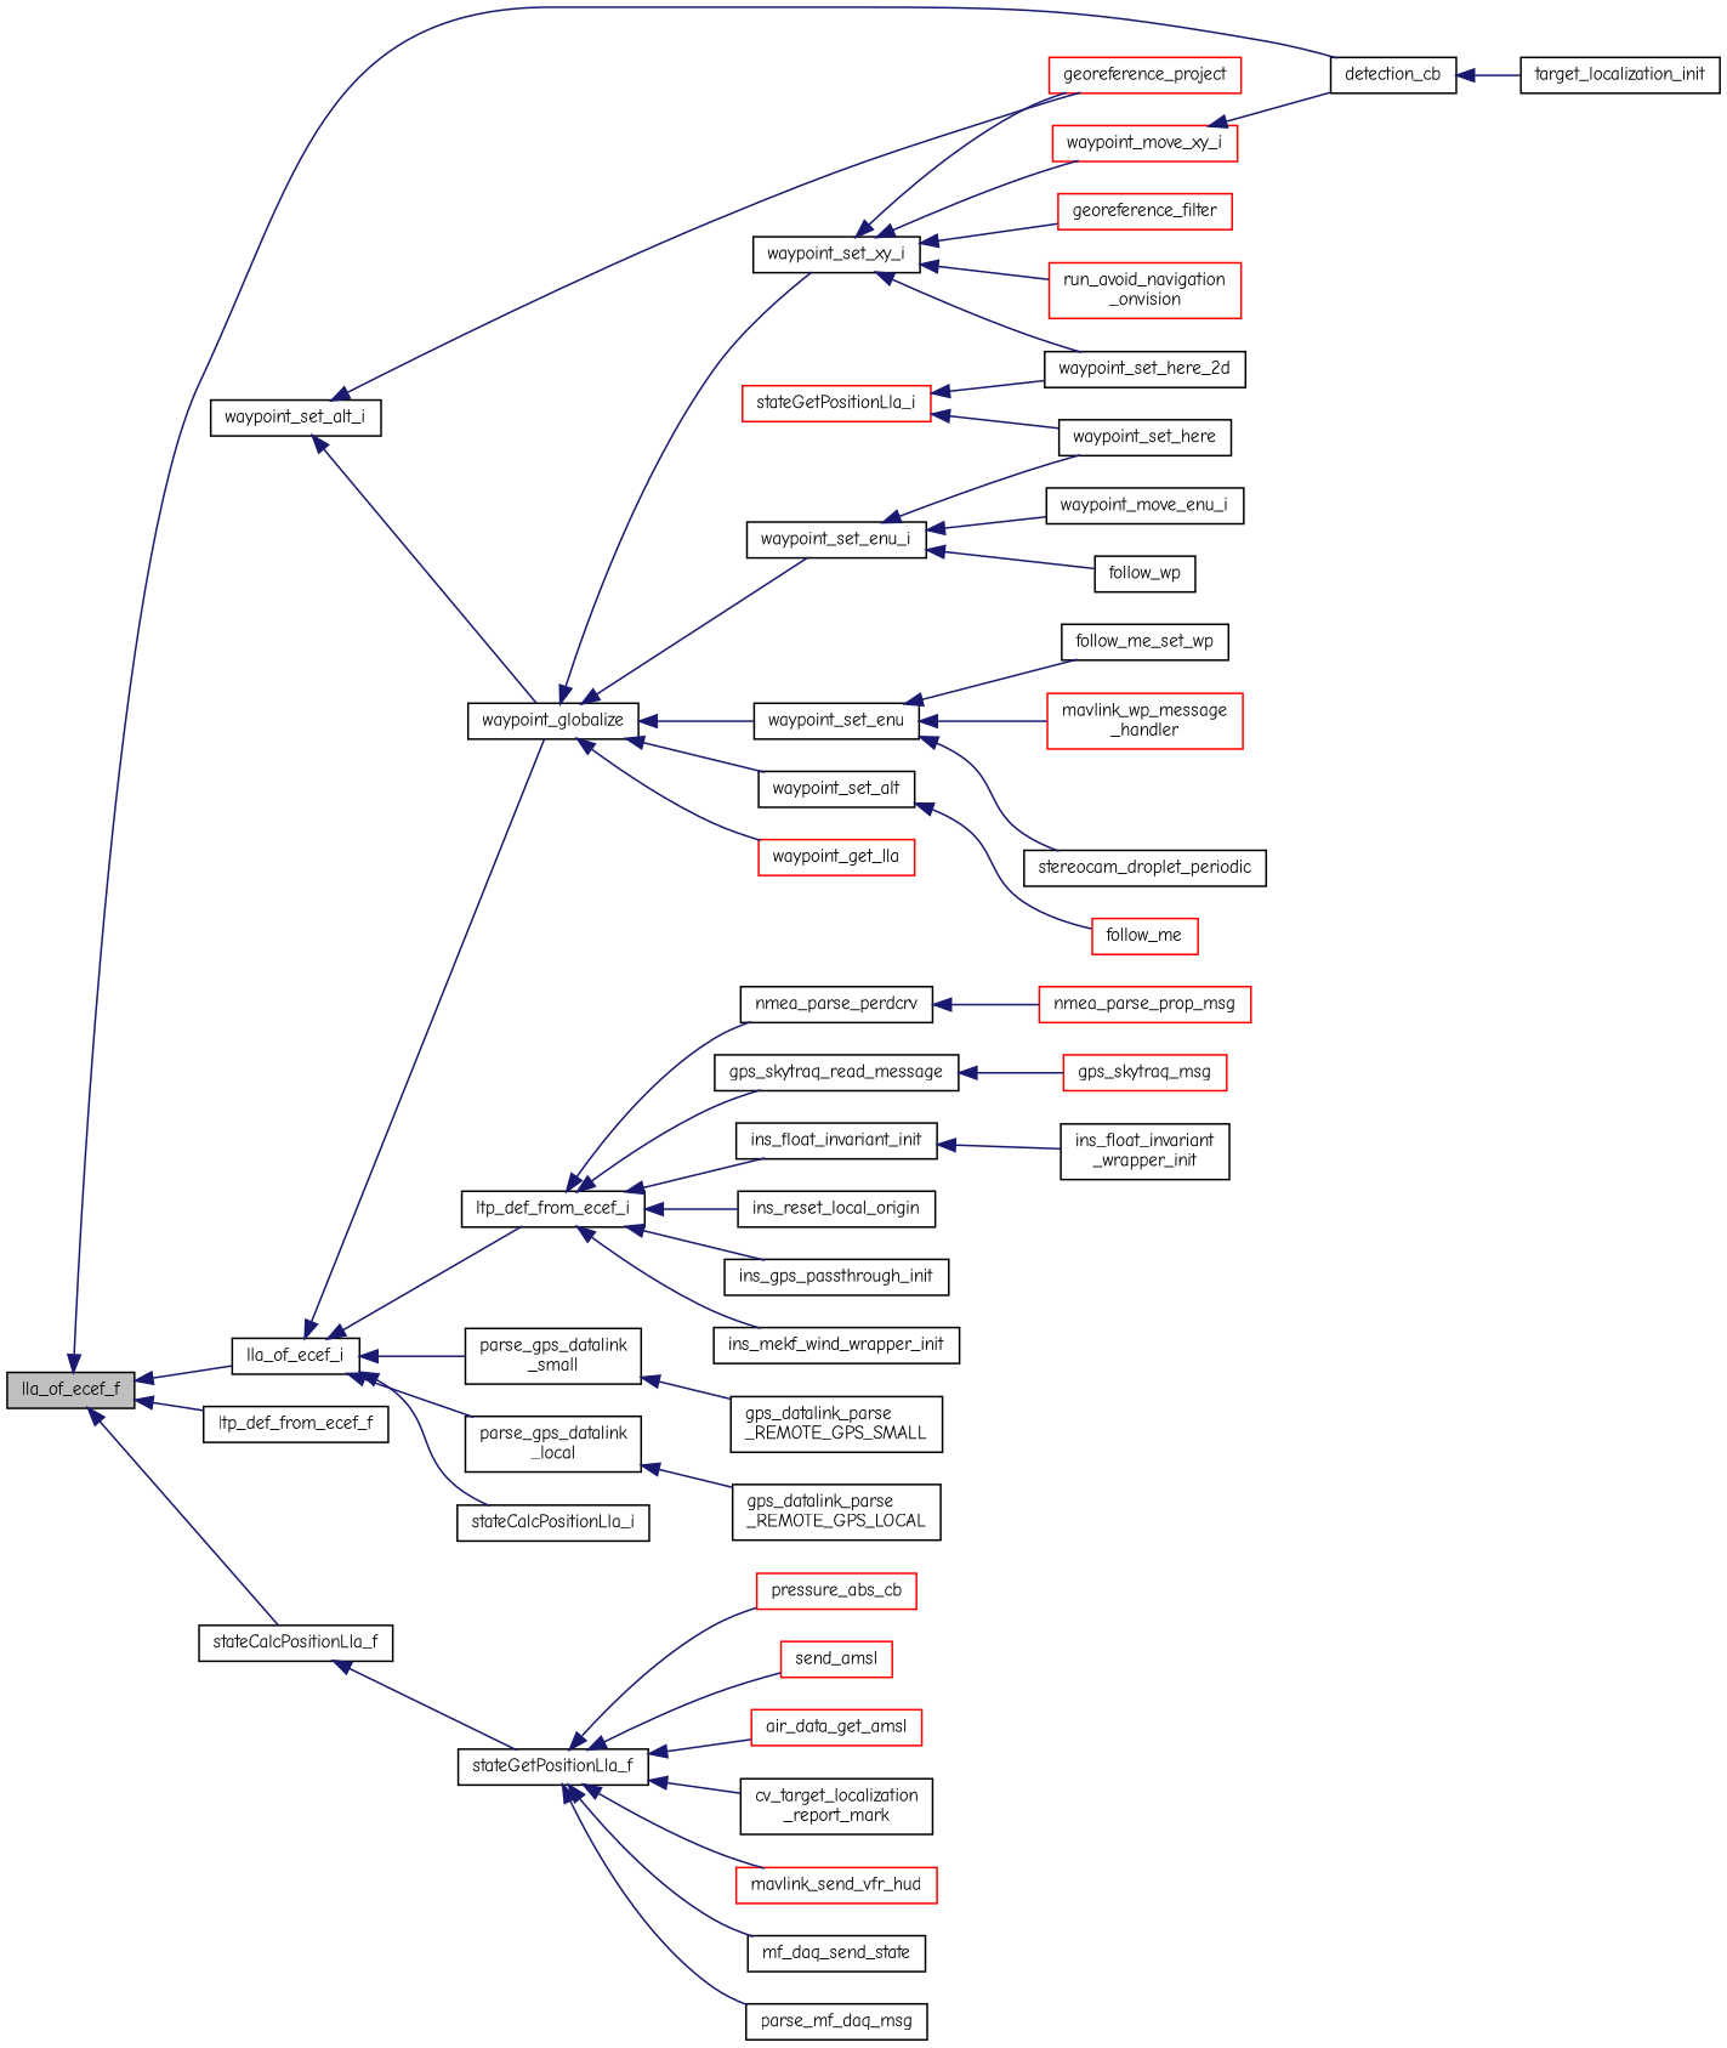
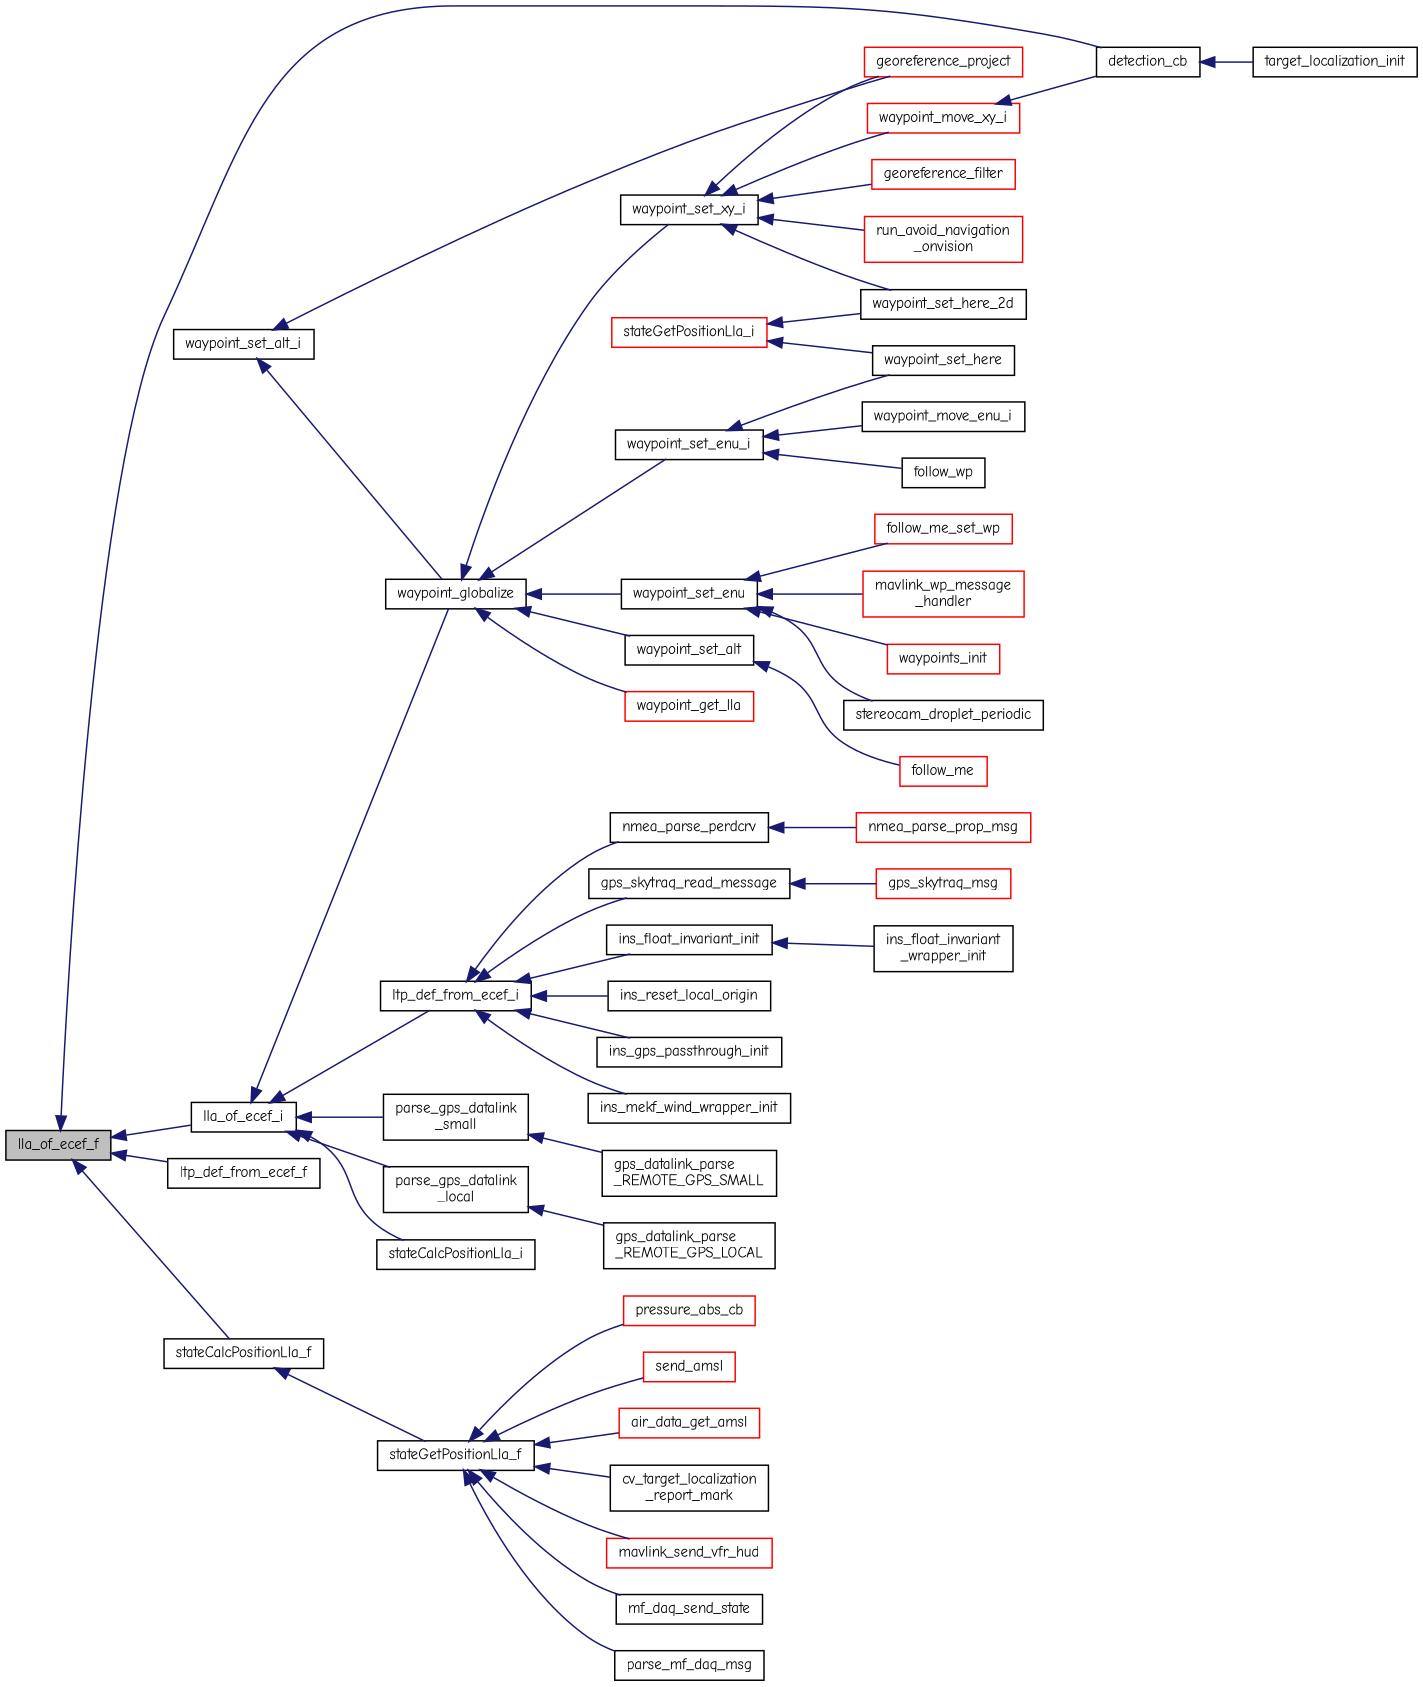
  digraph {
    fontname="Comic Neue"
    rankdir=LR
    node [color=black fillcolor=white fontname="Comic Neue" fontsize=10 shape=record style=filled]
    edge [color=midnightblue dir=back fontname="Comic Neue" fontsize=10 labelfontname=FreeSans labelfontsize=10 style=solid]
    n1 [fillcolor=grey75 fontcolor=black height=0.2 label=lla_of_ecef_f width=0.4]
    n2 [height=0.2 label=detection_cb width=0.4]
    n3 [height=0.2 label=lla_of_ecef_i width=0.4]
    n4 [height=0.2 label=ltp_def_from_ecef_f width=0.4]
    n5 [height=0.2 label=stateCalcPositionLla_f width=0.4]
    n6 [height=0.2 label=target_localization_init width=0.4]
    n7 [height=0.2 label=ltp_def_from_ecef_i width=0.4]
    n8 [height=0.2 label=waypoint_globalize width=0.4]
    n9 [height=0.2 label="parse_gps_datalink\l_small" width=0.4]
    n10 [height=0.2 label="parse_gps_datalink\l_local" width=0.4]
    n11 [height=0.2 label=stateCalcPositionLla_i width=0.4]
    n12 [height=0.2 label=stateGetPositionLla_f width=0.4]
    n13 [height=0.2 label=nmea_parse_perdcrv width=0.4]
    n14 [height=0.2 label=gps_skytraq_read_message width=0.4]
    n15 [height=0.2 label=ins_float_invariant_init width=0.4]
    n16 [height=0.2 label=ins_reset_local_origin width=0.4]
    n17 [height=0.2 label=ins_gps_passthrough_init width=0.4]
    n18 [height=0.2 label=ins_mekf_wind_wrapper_init width=0.4]
    n19 [height=0.2 label=waypoint_set_enu_i width=0.4]
    n20 [height=0.2 label=waypoint_set_enu width=0.4]
    n21 [height=0.2 label=waypoint_set_xy_i width=0.4]
    n22 [height=0.2 label=waypoint_set_alt width=0.4]
    n23 [color=red height=0.2 label=waypoint_get_lla width=0.4]
    n24 [height=0.2 label="gps_datalink_parse\l_REMOTE_GPS_SMALL" width=0.4]
    n25 [height=0.2 label="gps_datalink_parse\l_REMOTE_GPS_LOCAL" width=0.4]
    n26 [color=red height=0.2 label=nmea_parse_prop_msg width=0.4]
    n27 [color=red height=0.2 label=gps_skytraq_msg width=0.4]
    n28 [height=0.2 label="ins_float_invariant\l_wrapper_init" width=0.4]
    n29 [height=0.2 label=waypoint_move_enu_i width=0.4]
    n30 [height=0.2 label=waypoint_set_here width=0.4]
    n31 [height=0.2 label=follow_wp width=0.4]
-   n32 [height=0.2 label=follow_me_set_wp width=0.4]
+   n32 [color=red height=0.2 label=follow_me_set_wp width=0.4]
    n33 [color=red height=0.2 label="mavlink_wp_message\l_handler" width=0.4]
+   n34 [color=red height=0.2 label=waypoints_init width=0.4]
    n35 [height=0.2 label=stereocam_droplet_periodic width=0.4]
    n36 [color=red height=0.2 label=georeference_project width=0.4]
    n37 [color=red height=0.2 label=georeference_filter width=0.4]
    n38 [color=red height=0.2 label=waypoint_move_xy_i width=0.4]
    n39 [height=0.2 label=waypoint_set_here_2d width=0.4]
    n40 [color=red height=0.2 label="run_avoid_navigation\l_onvision" width=0.4]
    n41 [height=0.2 label=waypoint_set_alt_i width=0.4]
    n42 [color=red height=0.2 label=follow_me width=0.4]
    n43 [color=red height=0.2 label=stateGetPositionLla_i width=0.4]
    n44 [color=red height=0.2 label=pressure_abs_cb width=0.4]
    n45 [color=red height=0.2 label=send_amsl width=0.4]
    n46 [color=red height=0.2 label=air_data_get_amsl width=0.4]
    n47 [height=0.2 label="cv_target_localization\l_report_mark" width=0.4]
    n48 [color=red height=0.2 label=mavlink_send_vfr_hud width=0.4]
    n49 [height=0.2 label=mf_daq_send_state width=0.4]
    n50 [height=0.2 label=parse_mf_daq_msg width=0.4]
    n1 -> n2
    n1 -> n3
    n1 -> n4
    n1 -> n5
    n2 -> n6
    n3 -> n7
    n3 -> n8
    n3 -> n9
    n3 -> n10
    n3 -> n11
    n5 -> n12
    n7 -> n13
    n7 -> n14
    n7 -> n15
    n7 -> n16
    n7 -> n17
    n7 -> n18
    n8 -> n19
    n8 -> n20
    n8 -> n21
    n8 -> n22
    n8 -> n23
    n9 -> n24
    n10 -> n25
    n12 -> n44
    n12 -> n45
    n12 -> n46
    n12 -> n47
    n12 -> n48
    n12 -> n49
    n12 -> n50
    n13 -> n26
    n14 -> n27
    n15 -> n28
    n19 -> n29
    n19 -> n30
    n19 -> n31
    n20 -> n32
    n20 -> n33
+   n20 -> n34
    n20 -> n35
    n21 -> n36
    n21 -> n37
    n21 -> n38
    n21 -> n39
    n21 -> n40
    n22 -> n42
    n38 -> n2
    n41 -> n8
    n41 -> n36
    n43 -> n30
    n43 -> n39
  }
